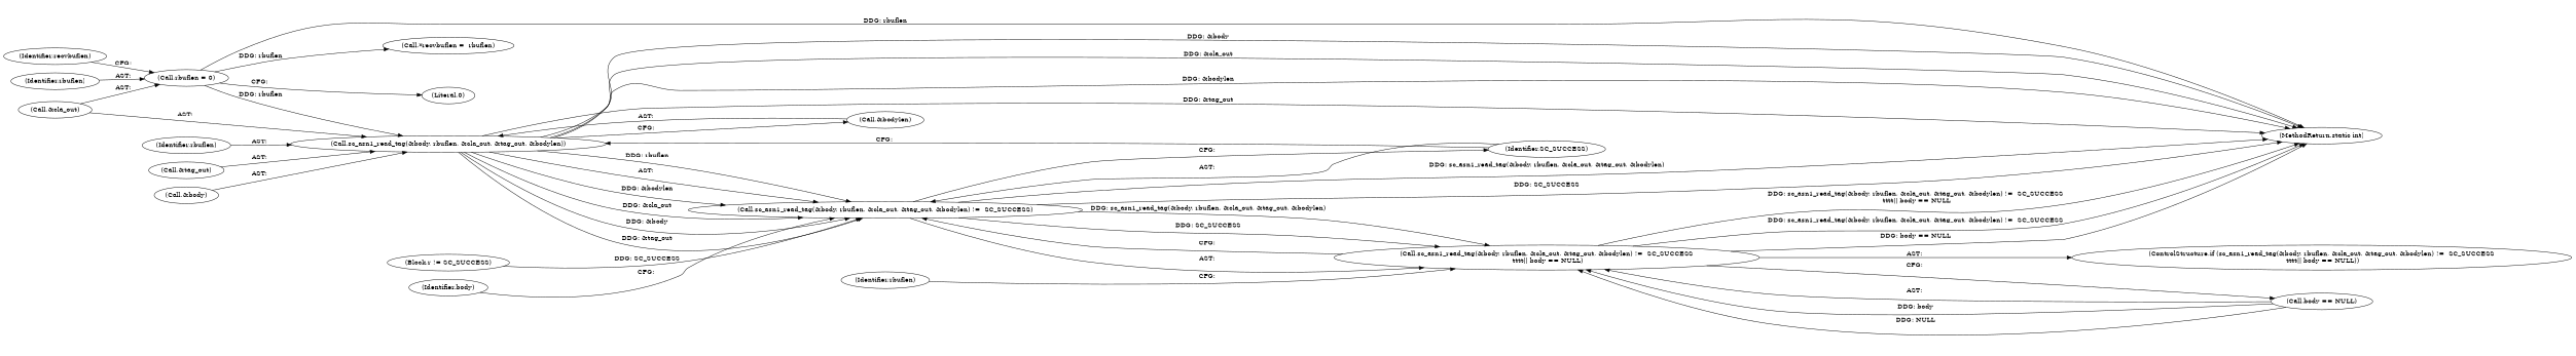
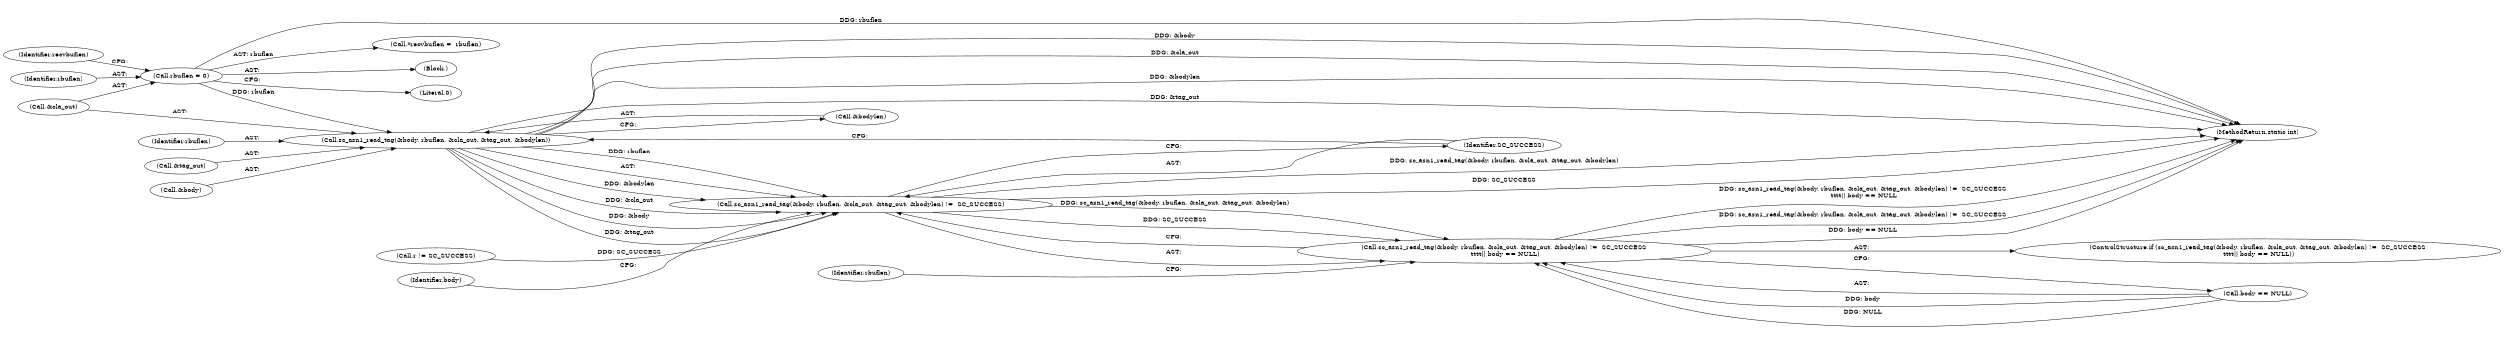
  digraph {
    rankdir=LR
    n1 [label="(Call,sc_asn1_read_tag(&body, rbuflen, &cla_out, &tag_out, &bodylen))"]
    n2 [label="(Call,sc_asn1_read_tag(&body, rbuflen, &cla_out, &tag_out, &bodylen) !=  SC_SUCCESS)"]
    n3 [label="(Call,&bodylen)"]
    n4 [label="(MethodReturn,static int)"]
    n5 [label="(Call,sc_asn1_read_tag(&body, rbuflen, &cla_out, &tag_out, &bodylen) !=  SC_SUCCESS\n \t\t\t\t|| body == NULL)"]
    n6 [label="(Identifier,SC_SUCCESS)"]
    n7 [label="(Call,rbuflen = 0)"]
    n8 [label="(Call,*recvbuflen =  rbuflen)"]
+   n9 [label="(Block,)"]
    n10 [label="(Literal,0)"]
    n11 [label="(ControlStructure,if (sc_asn1_read_tag(&body, rbuflen, &cla_out, &tag_out, &bodylen) !=  SC_SUCCESS\n \t\t\t\t|| body == NULL))"]
    n12 [label="(Call,body == NULL)"]
    n13 [label="(Identifier,body)"]
    n14 [label="(Identifier,rbuflen)"]
    n15 [label="(Identifier,rbuflen)"]
    n16 [label="(Call,&cla_out)"]
    n17 [label="(Identifier,rbuflen)"]
    n18 [label="(Call,&tag_out)"]
-   n19 [label="(Block,r != SC_SUCCESS)"]
+   n19 [label="(Call,r != SC_SUCCESS)"]
    n20 [label="(Identifier,recvbuflen)"]
    n21 [label="(Call,&body)"]
    n1 -> n2 [label="AST: "]
    n1 -> n2 [label="DDG: &bodylen"]
    n1 -> n2 [label="DDG: &cla_out"]
    n1 -> n2 [label="DDG: &body"]
    n1 -> n2 [label="DDG: &tag_out"]
    n1 -> n2 [label="DDG: rbuflen"]
    n1 -> n3 [label="CFG: "]
    n1 -> n4 [label="DDG: &body"]
    n1 -> n4 [label="DDG: &cla_out"]
    n1 -> n4 [label="DDG: &bodylen"]
    n1 -> n4 [label="DDG: &tag_out"]
    n2 -> n4 [label="DDG: sc_asn1_read_tag(&body, rbuflen, &cla_out, &tag_out, &bodylen)"]
    n2 -> n4 [label="DDG: SC_SUCCESS"]
    n2 -> n5 [label="AST: "]
    n2 -> n5 [label="DDG: sc_asn1_read_tag(&body, rbuflen, &cla_out, &tag_out, &bodylen)"]
    n2 -> n5 [label="DDG: SC_SUCCESS"]
    n2 -> n6 [label="CFG: "]
    n3 -> n1 [label="AST: "]
    n5 -> n2 [label="CFG: "]
    n5 -> n4 [label="DDG: body == NULL"]
    n5 -> n4 [label="DDG: sc_asn1_read_tag(&body, rbuflen, &cla_out, &tag_out, &bodylen) !=  SC_SUCCESS\n \t\t\t\t|| body == NULL"]
    n5 -> n4 [label="DDG: sc_asn1_read_tag(&body, rbuflen, &cla_out, &tag_out, &bodylen) !=  SC_SUCCESS"]
    n5 -> n11 [label="AST: "]
    n5 -> n12 [label="CFG: "]
    n6 -> n1 [label="CFG: "]
    n6 -> n2 [label="AST: "]
    n7 -> n1 [label="DDG: rbuflen"]
    n7 -> n4 [label="DDG: rbuflen"]
-   n7 -> n8 [label="DDG: rbuflen"]
+   n7 -> n8 [label="AST: rbuflen"]
+   n7 -> n9 [label="AST: "]
    n7 -> n10 [label="CFG: "]
    n12 -> n5 [label="AST: "]
    n12 -> n5 [label="DDG: body"]
    n12 -> n5 [label="DDG: NULL"]
    n13 -> n2 [label="CFG: "]
    n14 -> n1 [label="AST: "]
    n15 -> n7 [label="AST: "]
    n16 -> n1 [label="AST: "]
    n16 -> n7 [label="AST: "]
    n17 -> n5 [label="CFG: "]
    n18 -> n1 [label="AST: "]
    n19 -> n2 [label="DDG: SC_SUCCESS"]
    n20 -> n7 [label="CFG: "]
    n21 -> n1 [label="AST: "]
  }
